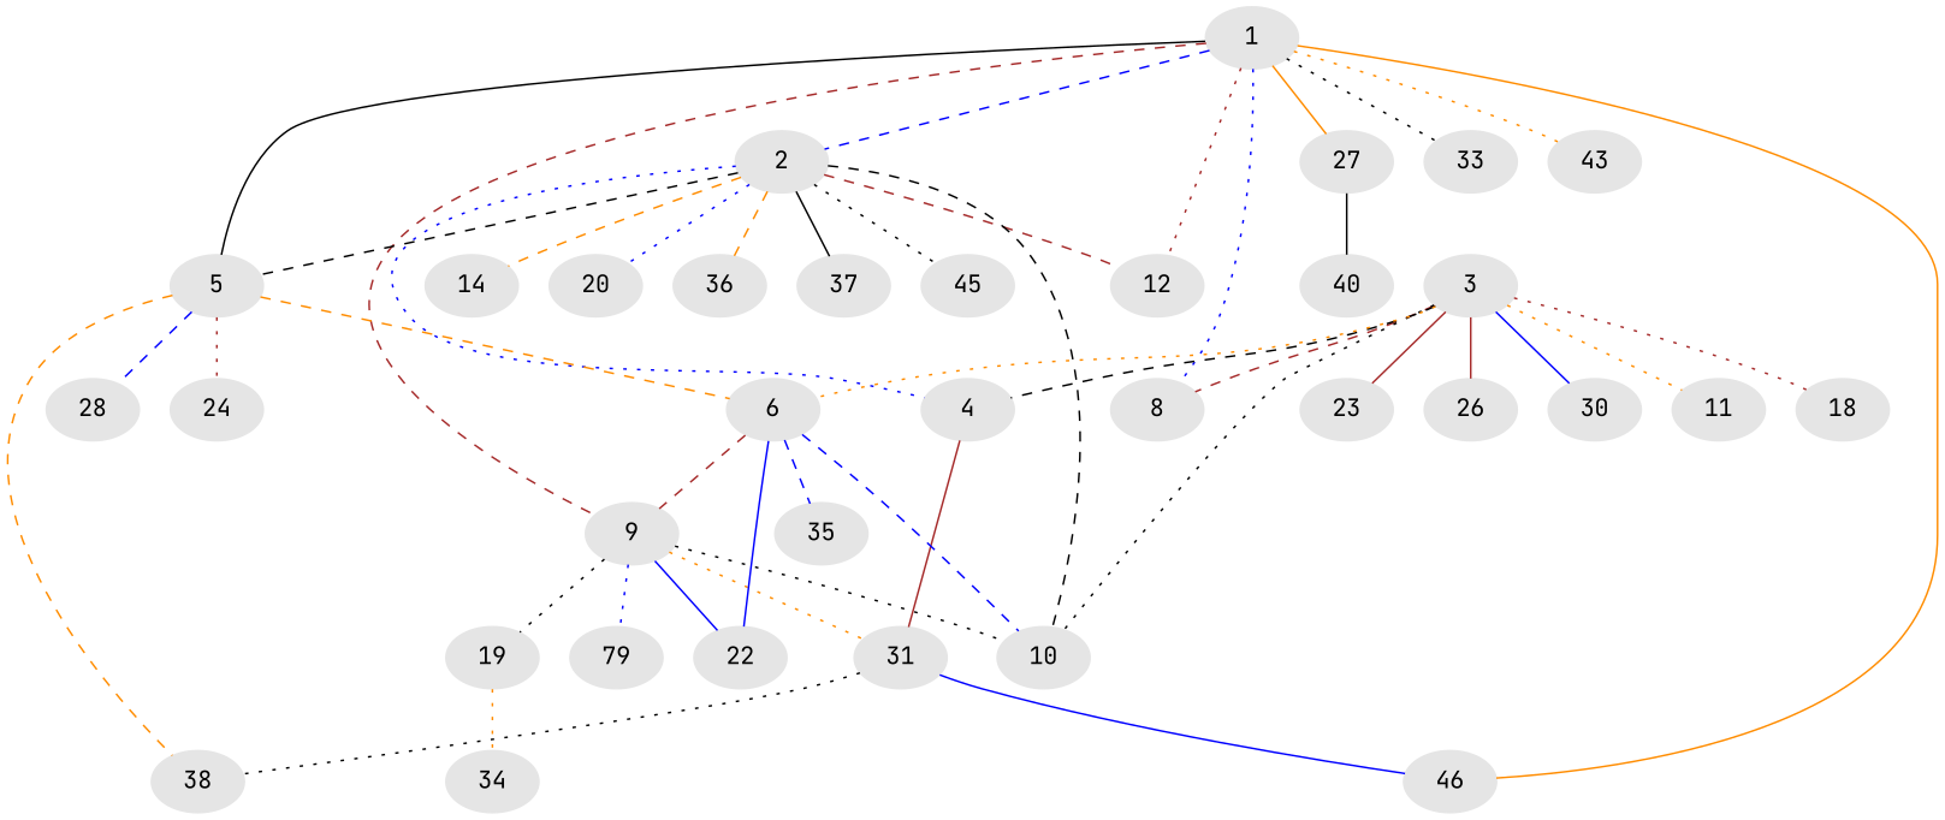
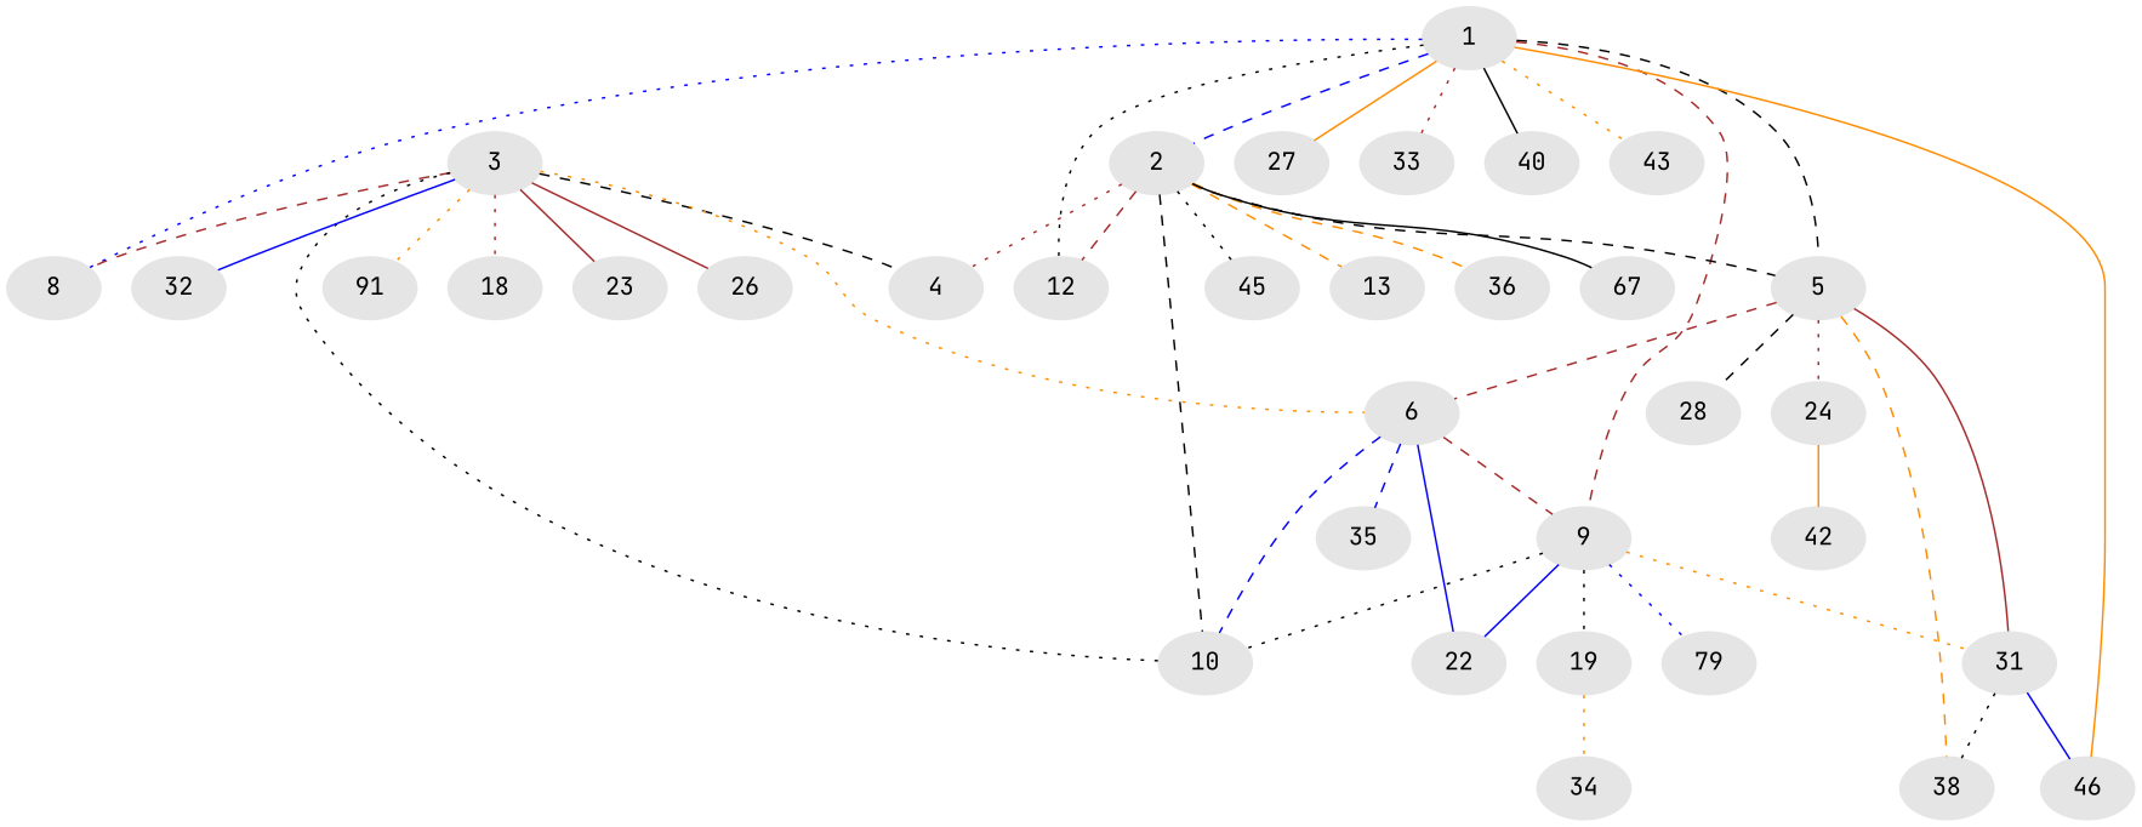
  graph {
    fontname="JetBrains Mono"
    node [color=gray90 fontname="JetBrains Mono" style=filled]
    edge [color=black fontname="JetBrains Mono" style=dotted]
    1 [super="+7"]
    2 [super="+30"]
    5 [super="+48"]
    8 [super="+49"]
    9 [super="+13"]
    12
    27
    33
    40
    43 [super="+46"]
    n11 [label=46]
    4
    10 [super="+15"]
-   14
-   20
+   14 [label=13]
    36
-   37
+   37 [label=67]
    45
    6 [super="+21"]
    24 [super="+44"]
    28
    38
    31 [super="+41"]
    22 [super="+25"]
    19
    n26 [label=79]
    3 [super="+17"]
-   11
+   11 [label=91]
    18
    23 [super="+29"]
    26
-   32 [label=30]
+   32
    35
+   42
    34
    1 -- 2 [color=blue style=dashed]
-   1 -- 5 [style=solid]
+   1 -- 5 [style=dashed]
    1 -- 8 [color=blue]
    1 -- 9 [color=brown style=dashed]
-   1 -- 12 [color=brown]
+   1 -- 12
    1 -- 27 [color=darkorange style=solid]
-   1 -- 33
-   27 -- 40 [style=solid]
+   1 -- 33 [color=brown]
+   1 -- 40 [style=solid]
    1 -- 43 [color=darkorange]
    1 -- n11 [color=darkorange style=solid]
    2 -- 5 [style=dashed]
    2 -- 12 [color=brown style=dashed]
-   2 -- 4 [color=blue]
+   2 -- 4 [color=brown]
    2 -- 10 [style=dashed]
    2 -- 14 [color=darkorange style=dashed]
-   2 -- 20 [color=blue]
    2 -- 36 [color=darkorange style=dashed]
    2 -- 37 [style=solid]
    2 -- 45
-   5 -- 6 [color=darkorange style=dashed]
+   5 -- 6 [color=brown style=dashed]
    5 -- 24 [color=brown]
-   5 -- 28 [color=blue style=dashed]
+   5 -- 28 [style=dashed]
    5 -- 38 [color=darkorange style=dashed]
    9 -- 10
    9 -- 31 [color=darkorange]
    9 -- 22 [color=blue style=solid]
    9 -- 19
    9 -- n26 [color=blue]
-   4 -- 31 [color=brown style=solid]
+   5 -- 31 [color=brown style=solid]
    6 -- 9 [color=brown style=dashed]
    6 -- 10 [color=blue style=dashed]
    6 -- 22 [color=blue style=solid]
    6 -- 35 [color=blue style=dashed]
+   24 -- 42 [color=darkorange style=solid]
    31 -- n11 [color=blue style=solid]
    31 -- 38
    19 -- 34 [color=darkorange]
    3 -- 8 [color=brown style=dashed]
    3 -- 4 [style=dashed]
    3 -- 10
    3 -- 6 [color=darkorange]
    3 -- 11 [color=darkorange]
    3 -- 18 [color=brown]
    3 -- 23 [color=brown style=solid]
    3 -- 26 [color=brown style=solid]
    3 -- 32 [color=blue style=solid]
  }
